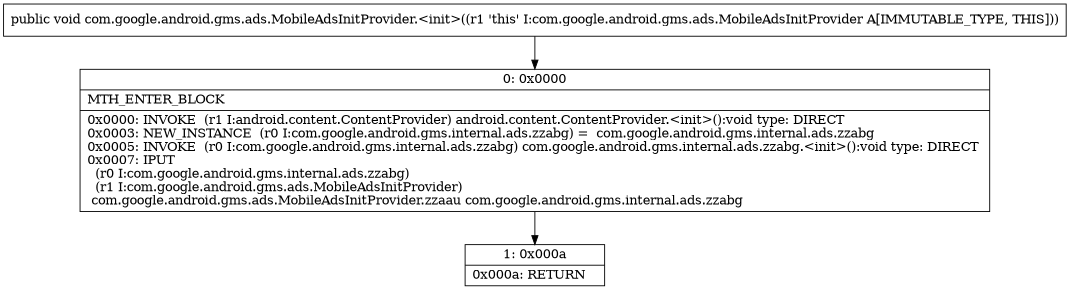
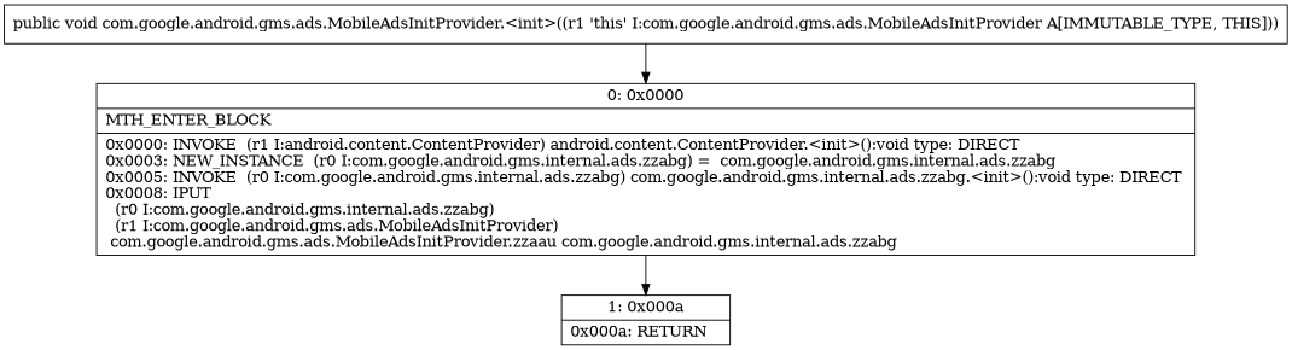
  digraph {
    node [shape=record]
-   n1 [label="{0\:\ 0x0000|MTH_ENTER_BLOCK\l|0x0000: INVOKE  (r1 I:android.content.ContentProvider) android.content.ContentProvider.\<init\>():void type: DIRECT \l0x0003: NEW_INSTANCE  (r0 I:com.google.android.gms.internal.ads.zzabg) =  com.google.android.gms.internal.ads.zzabg \l0x0005: INVOKE  (r0 I:com.google.android.gms.internal.ads.zzabg) com.google.android.gms.internal.ads.zzabg.\<init\>():void type: DIRECT \l0x0007: IPUT  \l  (r0 I:com.google.android.gms.internal.ads.zzabg)\l  (r1 I:com.google.android.gms.ads.MobileAdsInitProvider)\l com.google.android.gms.ads.MobileAdsInitProvider.zzaau com.google.android.gms.internal.ads.zzabg \l}"]
+   n1 [label="{0\:\ 0x0000|MTH_ENTER_BLOCK\l|0x0000: INVOKE  (r1 I:android.content.ContentProvider) android.content.ContentProvider.\<init\>():void type: DIRECT \l0x0003: NEW_INSTANCE  (r0 I:com.google.android.gms.internal.ads.zzabg) =  com.google.android.gms.internal.ads.zzabg \l0x0005: INVOKE  (r0 I:com.google.android.gms.internal.ads.zzabg) com.google.android.gms.internal.ads.zzabg.\<init\>():void type: DIRECT \l0x0008: IPUT  \l  (r0 I:com.google.android.gms.internal.ads.zzabg)\l  (r1 I:com.google.android.gms.ads.MobileAdsInitProvider)\l com.google.android.gms.ads.MobileAdsInitProvider.zzaau com.google.android.gms.internal.ads.zzabg \l}"]
    n2 [label="{1\:\ 0x000a|0x000a: RETURN   \l}"]
    n3 [label="{public void com.google.android.gms.ads.MobileAdsInitProvider.\<init\>((r1 'this' I:com.google.android.gms.ads.MobileAdsInitProvider A[IMMUTABLE_TYPE, THIS])) }"]
    n1 -> n2
    n3 -> n1
  }
